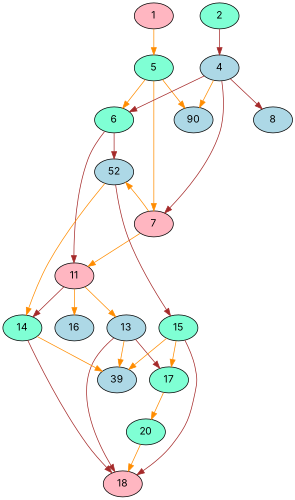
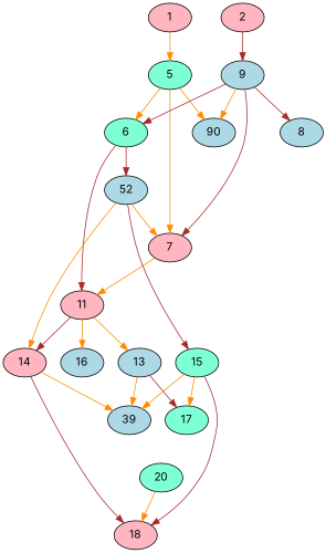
  digraph {
    fontname=Inter
    node [alpha=0.02 fillcolor=aquamarine fontname=Inter style=filled]
    edge [color=darkorange fontname=Inter]
    1 [alpha=0.18 expect_size=48961536 fillcolor=lightpink]
    5 [alpha=0.01 expect_size=22809600]
    6 [alpha=0.06 expect_size=35809280]
    7 [alpha=0.13 expect_size=48346112 fillcolor=lightpink]
    n5 [alpha=0.06 expect_size=22704128 fillcolor=lightblue label=90]
    11 [expect_size=37637120 fillcolor=lightpink]
    n7 [alpha=0.10 expect_size=33184768 fillcolor=lightblue label=52]
-   2 [alpha=0.15 expect_size=35927040]
-   4 [alpha=0.12 expect_size=15823872 fillcolor=lightblue]
+   2 [alpha=0.15 expect_size=35927040 fillcolor=lightpink]
+   4 [alpha=0.12 expect_size=15823872 fillcolor=lightblue label=9]
    8 [expect_size=48512000 fillcolor=lightblue]
    13 [alpha=0.16 expect_size=21951488 fillcolor=lightblue]
-   14 [alpha=0.12 expect_size=26844160]
+   14 [alpha=0.12 expect_size=26844160 fillcolor=lightpink]
    16 [alpha=0.07 expect_size=11155456 fillcolor=lightblue]
    15 [alpha=0.13 expect_size=8007680]
    17 [alpha=0.17 expect_size=26035200]
    18 [expect_size=9667584 fillcolor=lightpink]
    n17 [alpha=0.10 expect_size=13371392 fillcolor=lightblue label=39]
    20 [alpha=0.11 expect_size=5553152]
    1 -> 5
    5 -> 6
    5 -> 7
    5 -> n5
    6 -> 11 [color=brown]
    6 -> n7 [color=brown]
    7 -> 11
-   7 -> n7
+   n7 -> 7
    11 -> 13
    11 -> 14 [color=brown]
    11 -> 16
    n7 -> 14
    n7 -> 15 [color=brown]
    2 -> 4 [color=brown]
    4 -> 6 [color=brown]
    4 -> 7 [color=brown]
    4 -> n5
    4 -> 8 [color=brown]
    13 -> 17 [color=brown]
-   13 -> 18 [color=brown]
    13 -> n17
    14 -> 18 [color=brown]
    14 -> n17
    15 -> 17
    15 -> 18 [color=brown]
    15 -> n17
-   17 -> 20
    20 -> 18
  }
